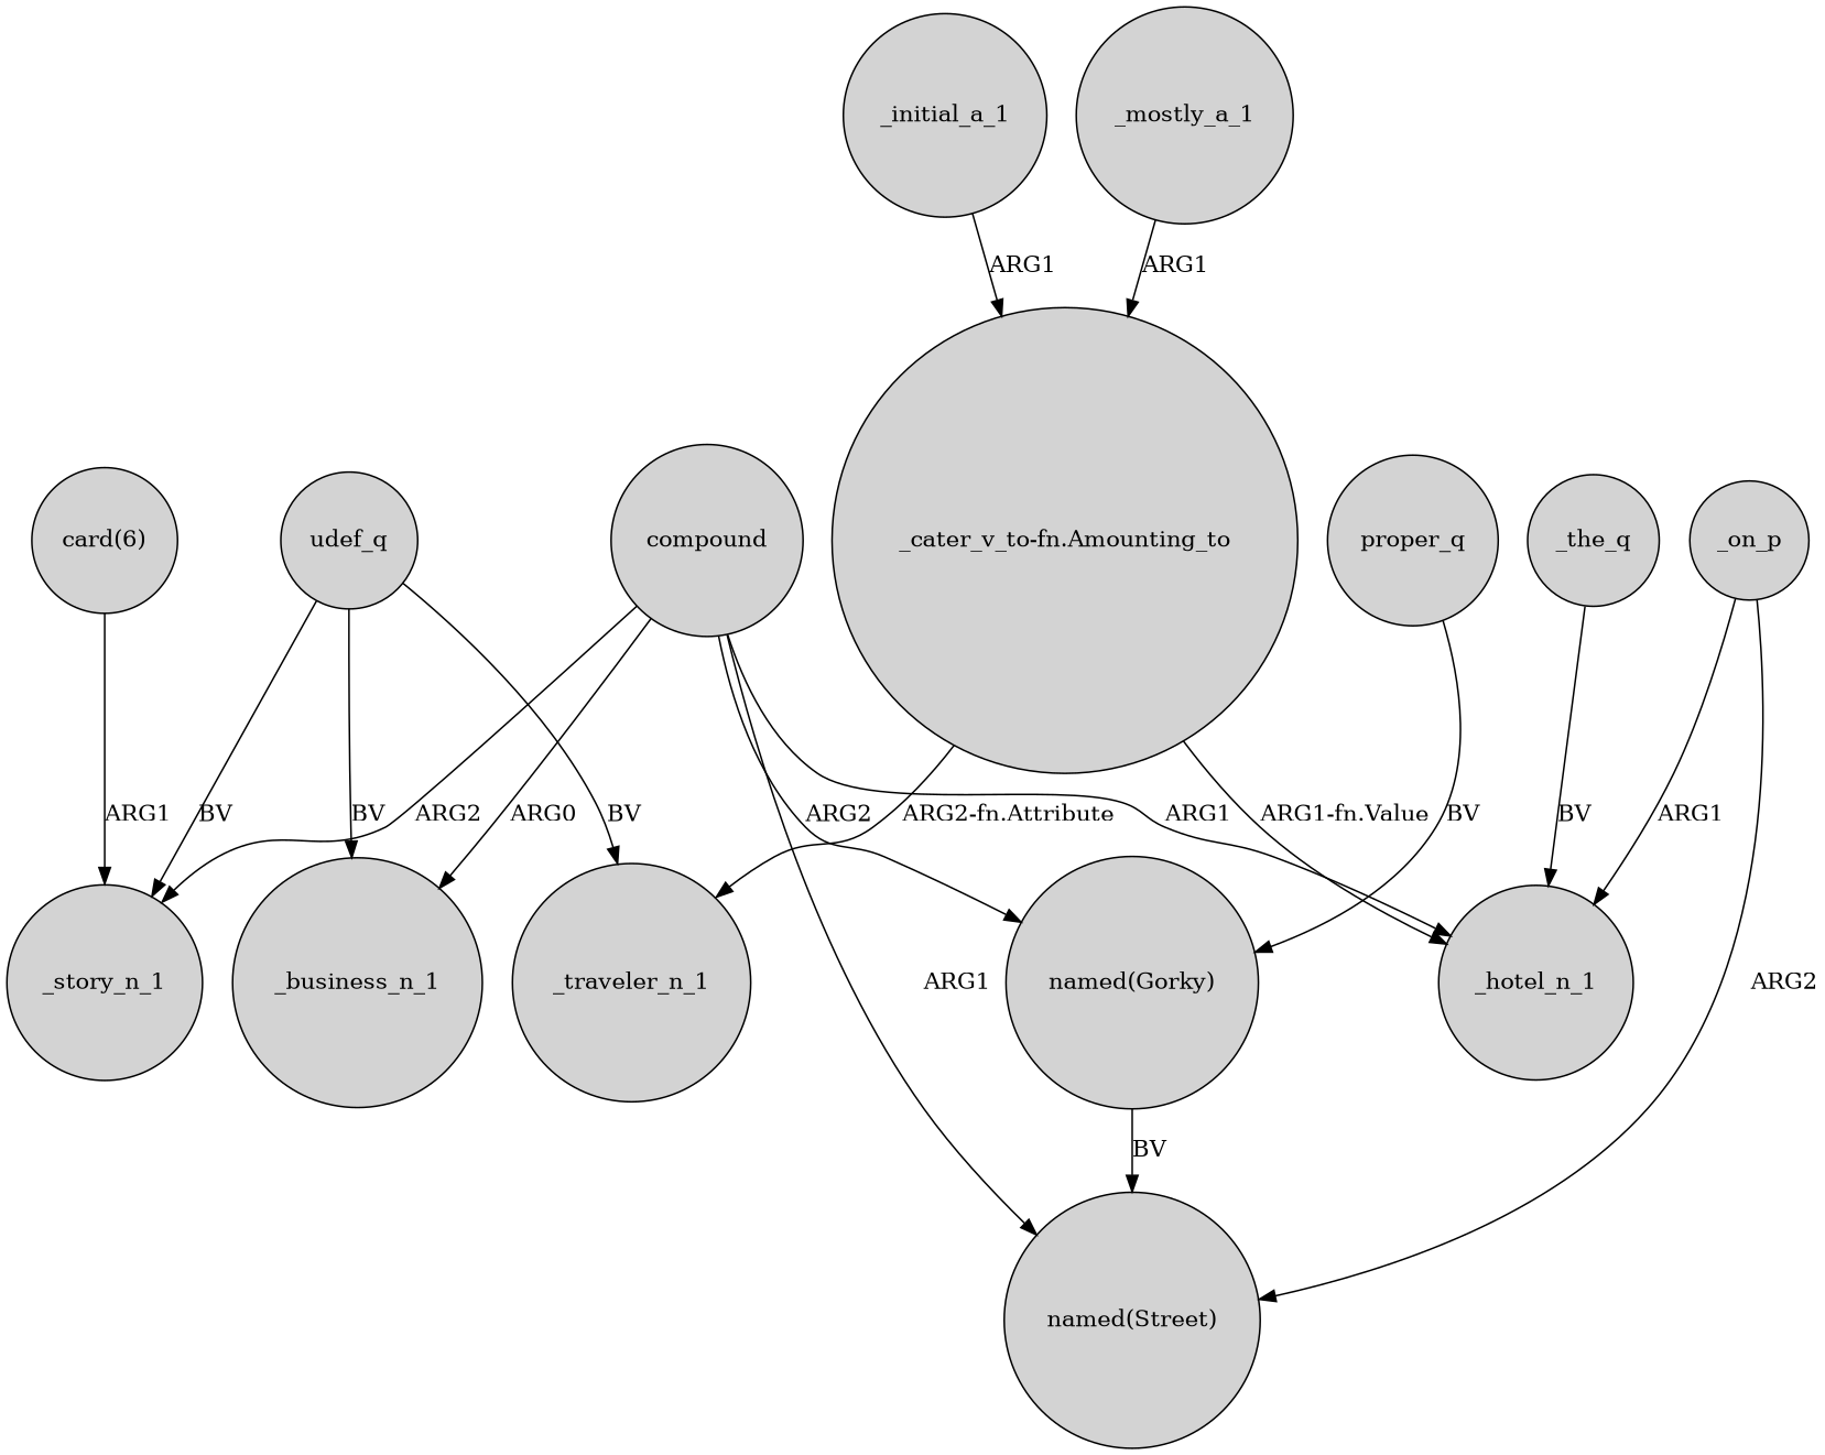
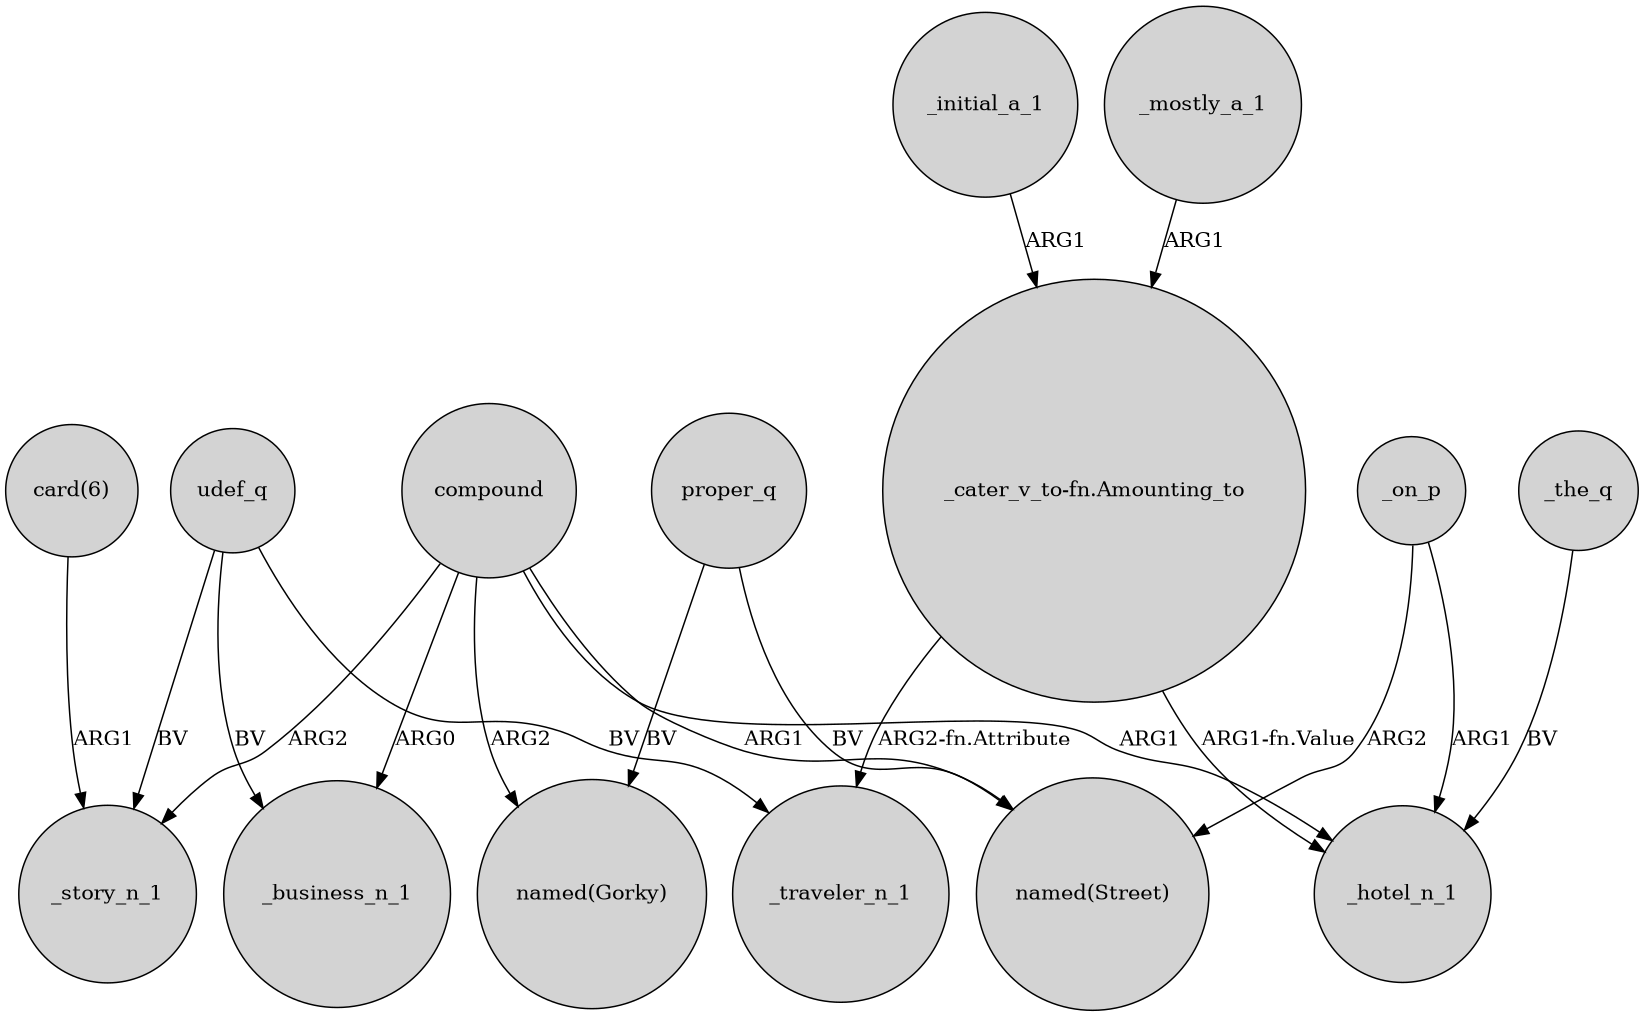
  digraph {
    node [shape=circle style=filled]
    compound
    _story_n_1
    _hotel_n_1
    "named(Street)"
    _business_n_1
    "named(Gorky)"
    udef_q
    _traveler_n_1
    _initial_a_1
    "_cater_v_to-fn.Amounting_to"
    "card(6)"
    _on_p
    _the_q
    _mostly_a_1
    proper_q
    compound -> _story_n_1 [label=ARG2]
    compound -> _hotel_n_1 [label=ARG1]
    compound -> "named(Street)" [label=ARG1]
    compound -> _business_n_1 [label=ARG0]
    compound -> "named(Gorky)" [label=ARG2]
    udef_q -> _story_n_1 [label=BV]
    udef_q -> _business_n_1 [label=BV]
    udef_q -> _traveler_n_1 [label=BV]
    _initial_a_1 -> "_cater_v_to-fn.Amounting_to" [label=ARG1]
    "_cater_v_to-fn.Amounting_to" -> _hotel_n_1 [label="ARG1-fn.Value"]
    "_cater_v_to-fn.Amounting_to" -> _traveler_n_1 [label="ARG2-fn.Attribute"]
    "card(6)" -> _story_n_1 [label=ARG1]
    _on_p -> _hotel_n_1 [label=ARG1]
    _on_p -> "named(Street)" [label=ARG2]
    _the_q -> _hotel_n_1 [label=BV]
    _mostly_a_1 -> "_cater_v_to-fn.Amounting_to" [label=ARG1]
-   "named(Gorky)" -> "named(Street)" [label=BV]
+   proper_q -> "named(Street)" [label=BV]
    proper_q -> "named(Gorky)" [label=BV]
  }
